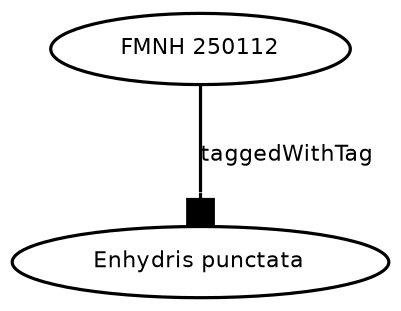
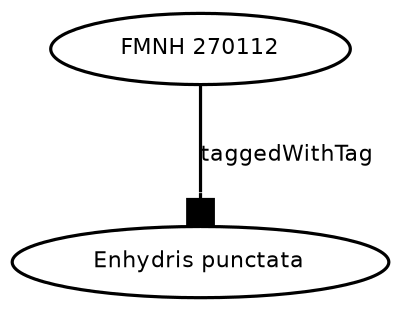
  digraph {
    node [fontname=Helvetica fontsize=7]
-   n1 [height=0.27433100247 label="FMNH 250112" width=0.27433100247]
+   n1 [height=0.27433100247 label="FMNH 270112" width=0.27433100247]
    n2 [height=0.27433100247 label="Enhydris punctata" width=0.27433100247]
    n1 -> n2 [fontname=Helvetica fontsize=7 label=taggedWithTag arrowhead=box]
  }
